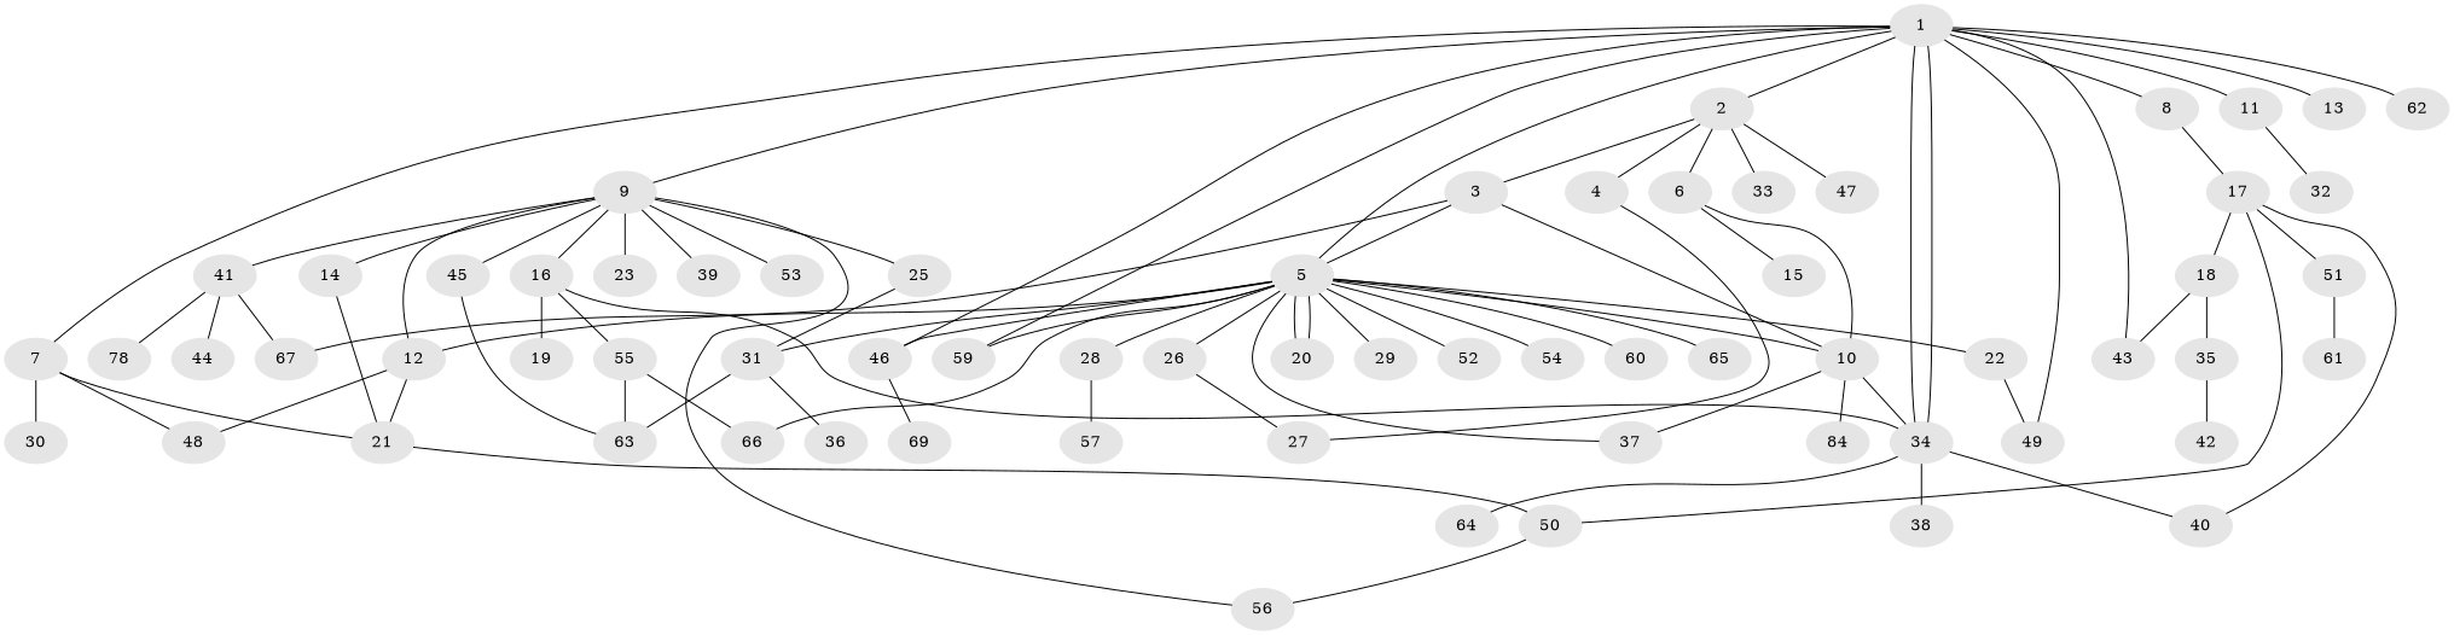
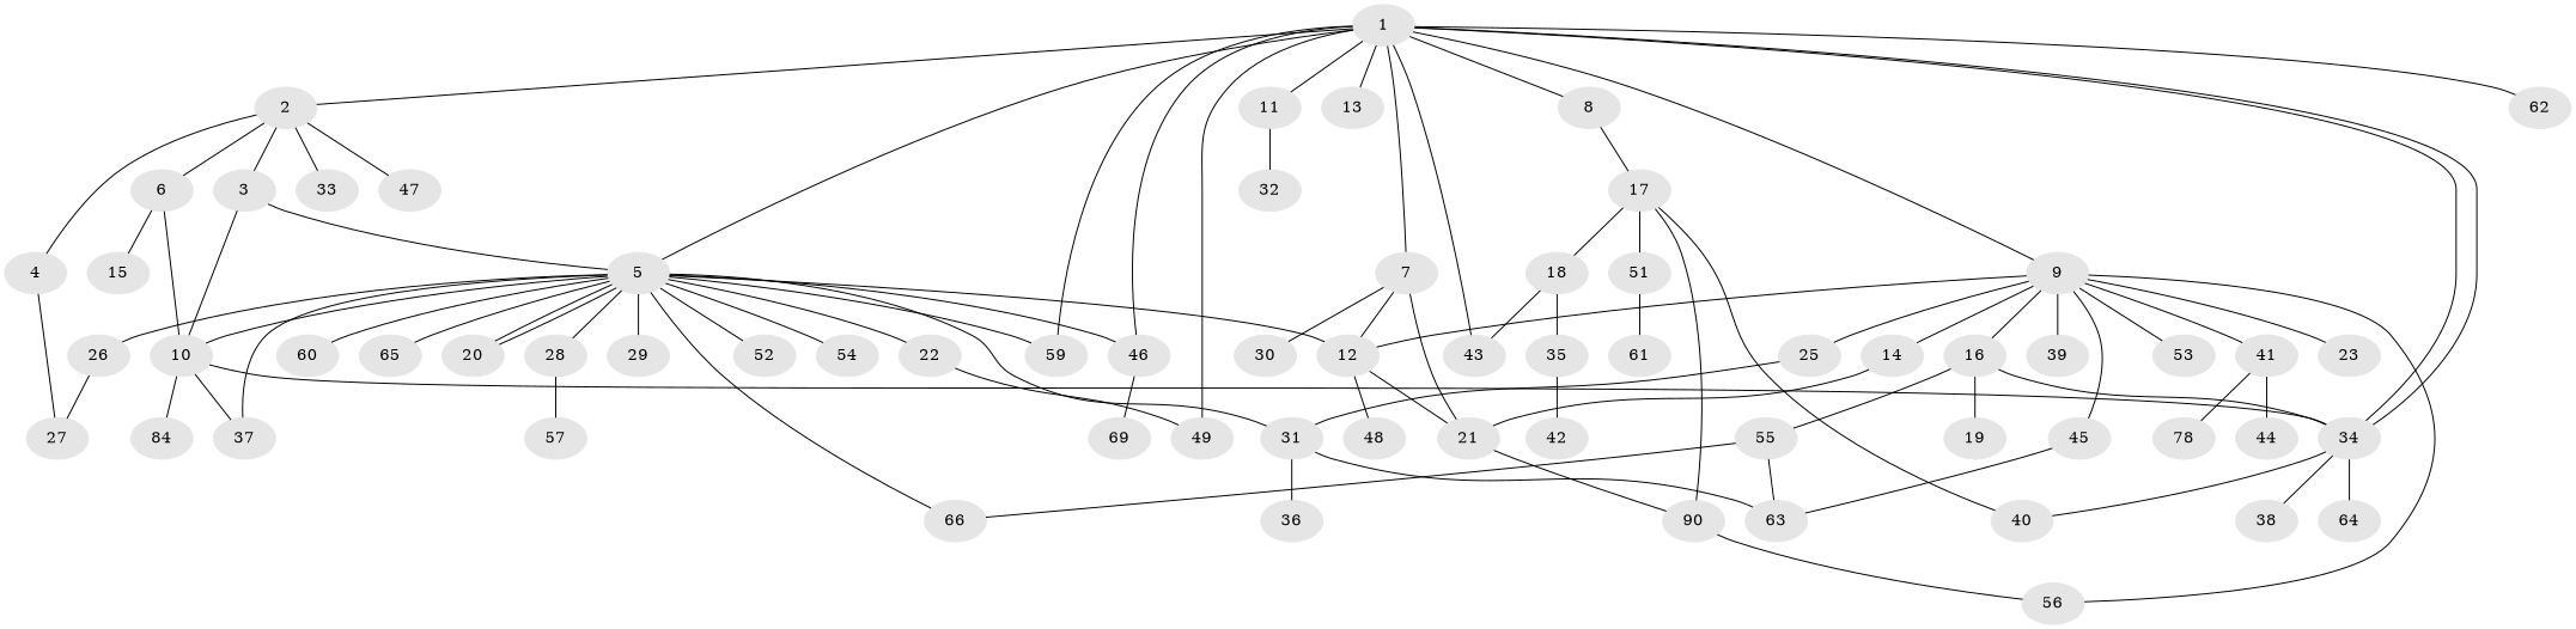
  graph {
    node [color=gray90 style=filled]
    1
    2
    5
    7
    8
    9
    11
    13
    34
    43
    46
    49
    59
    62
    3
    4
    6
    33
    47
    10
    12
    20
    22
    26
    28
    29
    31
    37
    52
    54
    60
    65
    66
    21
    30
    17
    14
    16
    23
    25
    39
    41
    45
    53
    56
    32
    40
    38
    64
    69
-   67
    27
    15
    n54 [label=84]
    48
    57
    36
    63
-   50
+   50 [label=90]
    18
    51
    19
    55
    44
    n65 [label=78]
    35
    61
    42
    1 -- 2
    1 -- 5
    1 -- 7
    1 -- 8
    1 -- 9
    1 -- 11
    1 -- 13
    1 -- 34
    1 -- 34
    1 -- 43
    1 -- 46
    1 -- 49
    1 -- 59
    1 -- 62
    2 -- 3
    2 -- 4
    2 -- 6
    2 -- 33
    2 -- 47
    5 -- 46
    5 -- 59
    5 -- 10
    5 -- 12
    5 -- 20
    5 -- 20
    5 -- 22
    5 -- 26
    5 -- 28
    5 -- 29
    5 -- 31
    5 -- 37
    5 -- 52
    5 -- 54
    5 -- 60
    5 -- 65
    5 -- 66
-   7 -- 48
+   7 -- 12
    7 -- 21
    7 -- 30
    8 -- 17
    9 -- 12
    9 -- 14
    9 -- 16
    9 -- 23
    9 -- 25
    9 -- 39
    9 -- 41
    9 -- 45
    9 -- 53
    9 -- 56
    11 -- 32
    34 -- 40
    34 -- 38
    34 -- 64
    46 -- 69
    3 -- 5
    3 -- 10
-   3 -- 67
    4 -- 27
    6 -- 10
    6 -- 15
    10 -- 34
    10 -- 37
    10 -- n54
    12 -- 21
    12 -- 48
    22 -- 49
    26 -- 27
    28 -- 57
    31 -- 36
    31 -- 63
    21 -- 50
    17 -- 40
    17 -- 50
    17 -- 18
    17 -- 51
    14 -- 21
    16 -- 34
    16 -- 19
    16 -- 55
    25 -- 31
-   41 -- 67
    41 -- 44
    41 -- n65
    45 -- 63
    50 -- 56
    18 -- 43
    18 -- 35
    51 -- 61
    55 -- 66
    55 -- 63
    35 -- 42
  }
